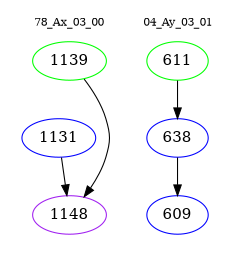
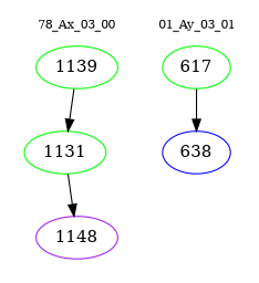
  digraph {
    node [color=blue]
    edge [color=black]
    n1 [color=green label=1139]
-   n2 [label=1131]
+   n2 [color=green label=1131]
    n3 [color=purple label=1148]
-   n4 [color=green label=611]
+   n4 [color=green label=617]
    n5 [label=638]
-   n6 [label=609]
    subgraph cluster_1 {
      color=white
      fontsize=10
      label="78_Ax_03_00"
      n1
      n2
      n3
    }
    subgraph cluster_2 {
      color=white
      fontsize=10
-     label="04_Ay_03_01"
+     label="01_Ay_03_01"
      n4
      n5
-     n6
    }
-   n1 -> n3
+   n1 -> n2
    n2 -> n3
    n4 -> n5
-   n5 -> n6
  }
